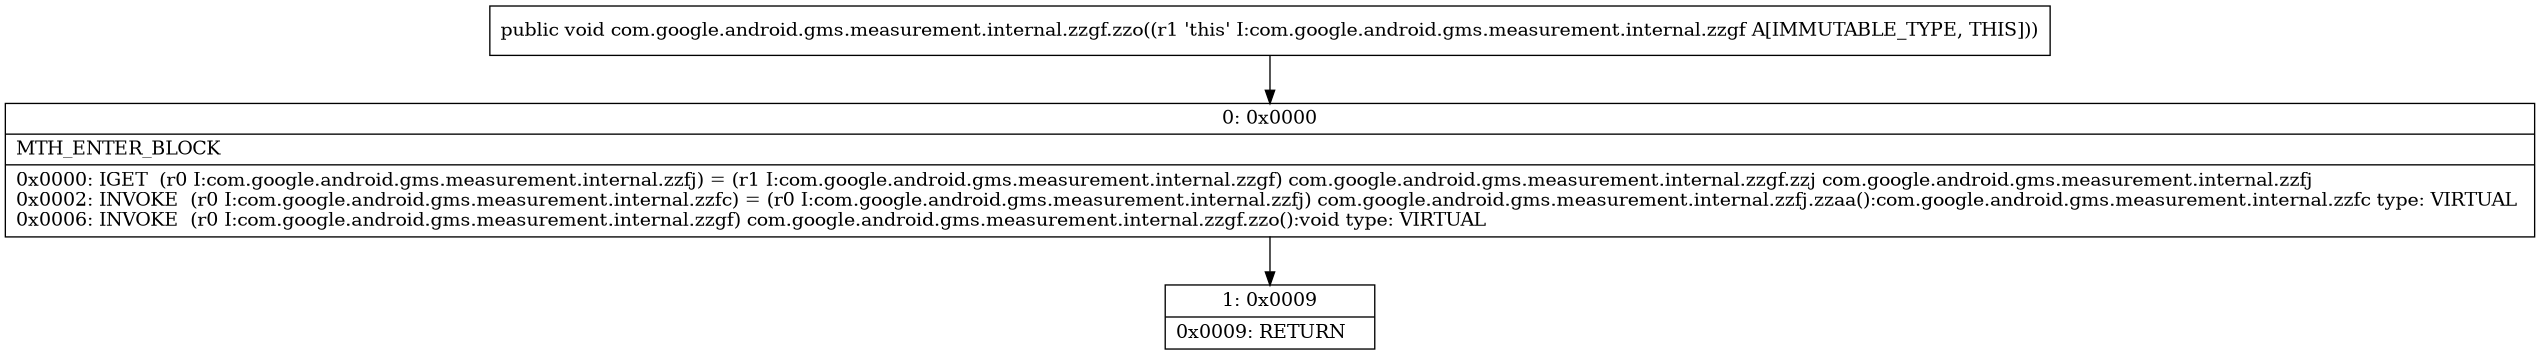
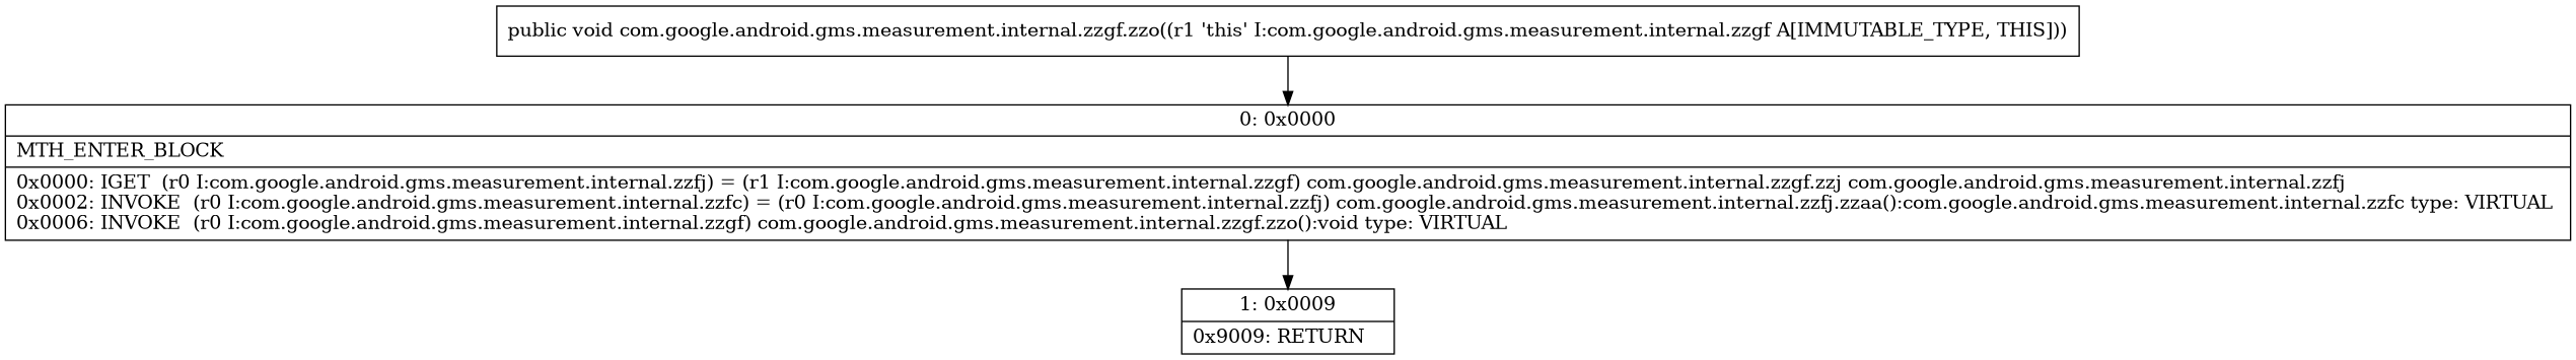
  digraph {
    node [shape=record]
    n1 [label="{0\:\ 0x0000|MTH_ENTER_BLOCK\l|0x0000: IGET  (r0 I:com.google.android.gms.measurement.internal.zzfj) = (r1 I:com.google.android.gms.measurement.internal.zzgf) com.google.android.gms.measurement.internal.zzgf.zzj com.google.android.gms.measurement.internal.zzfj \l0x0002: INVOKE  (r0 I:com.google.android.gms.measurement.internal.zzfc) = (r0 I:com.google.android.gms.measurement.internal.zzfj) com.google.android.gms.measurement.internal.zzfj.zzaa():com.google.android.gms.measurement.internal.zzfc type: VIRTUAL \l0x0006: INVOKE  (r0 I:com.google.android.gms.measurement.internal.zzgf) com.google.android.gms.measurement.internal.zzgf.zzo():void type: VIRTUAL \l}"]
-   n2 [label="{1\:\ 0x0009|0x0009: RETURN   \l}"]
+   n2 [label="{1\:\ 0x0009|0x9009: RETURN   \l}"]
    n3 [label="{public void com.google.android.gms.measurement.internal.zzgf.zzo((r1 'this' I:com.google.android.gms.measurement.internal.zzgf A[IMMUTABLE_TYPE, THIS])) }"]
    n1 -> n2
    n3 -> n1
  }
